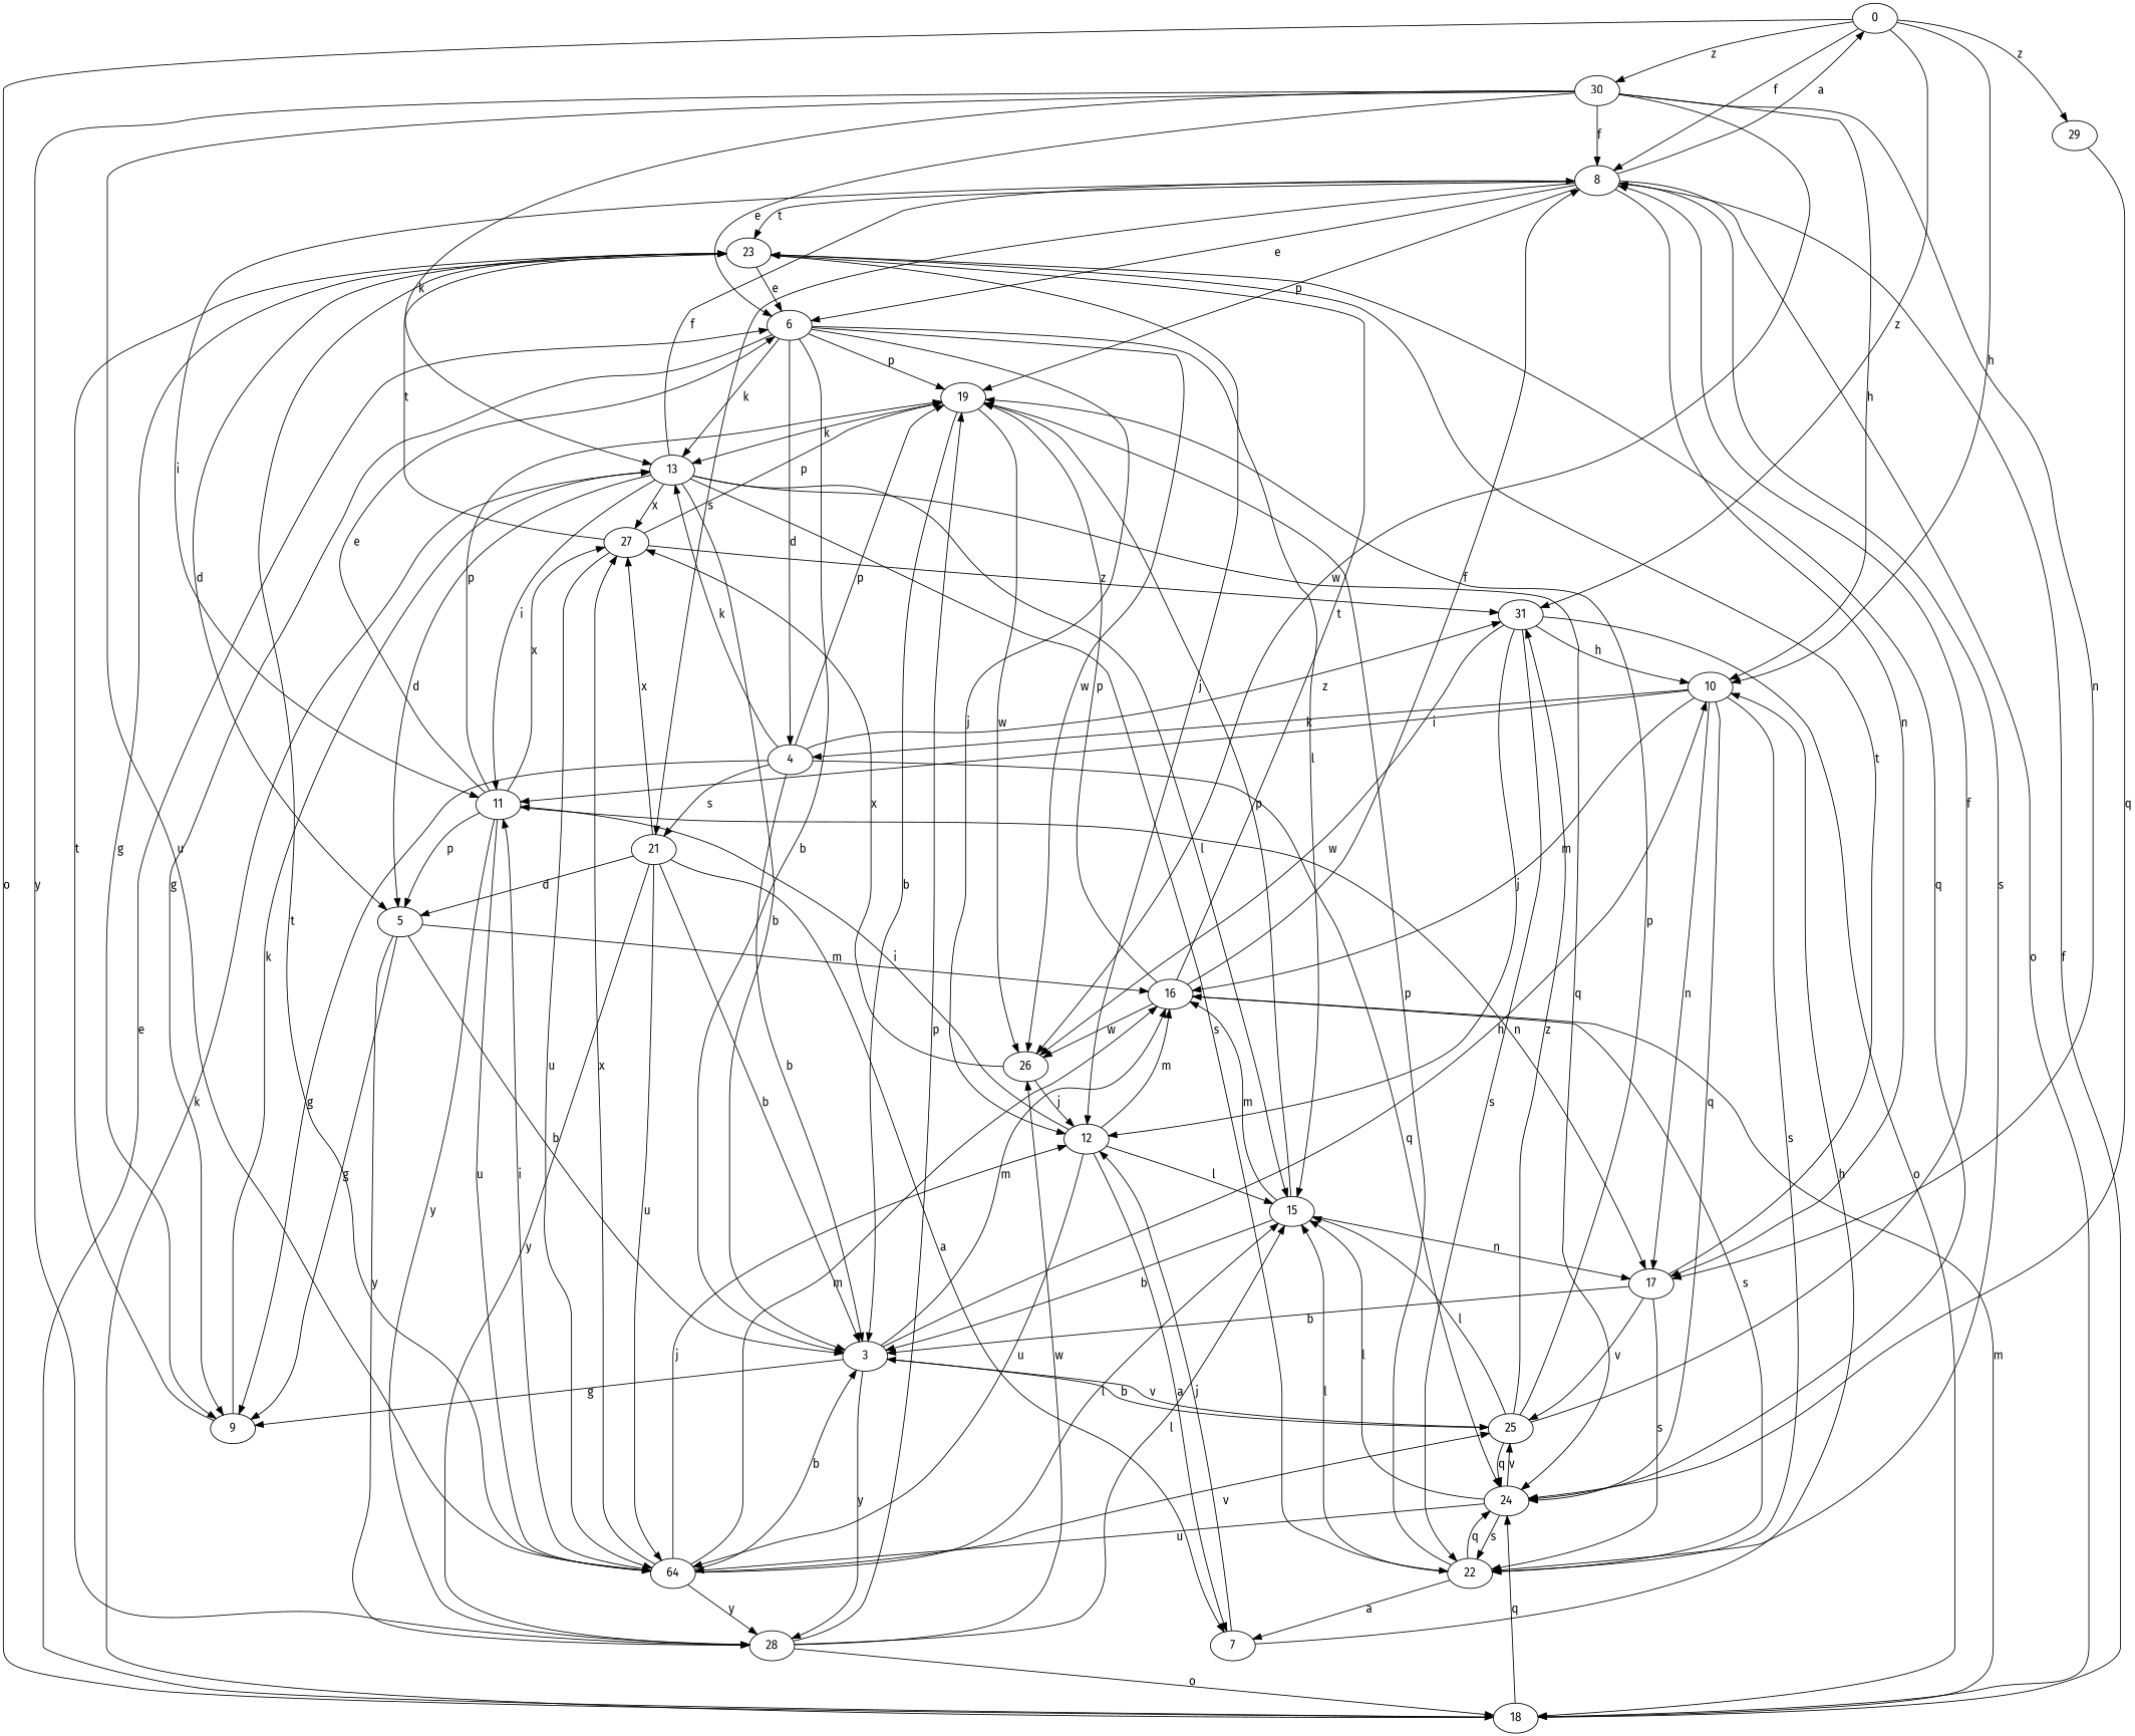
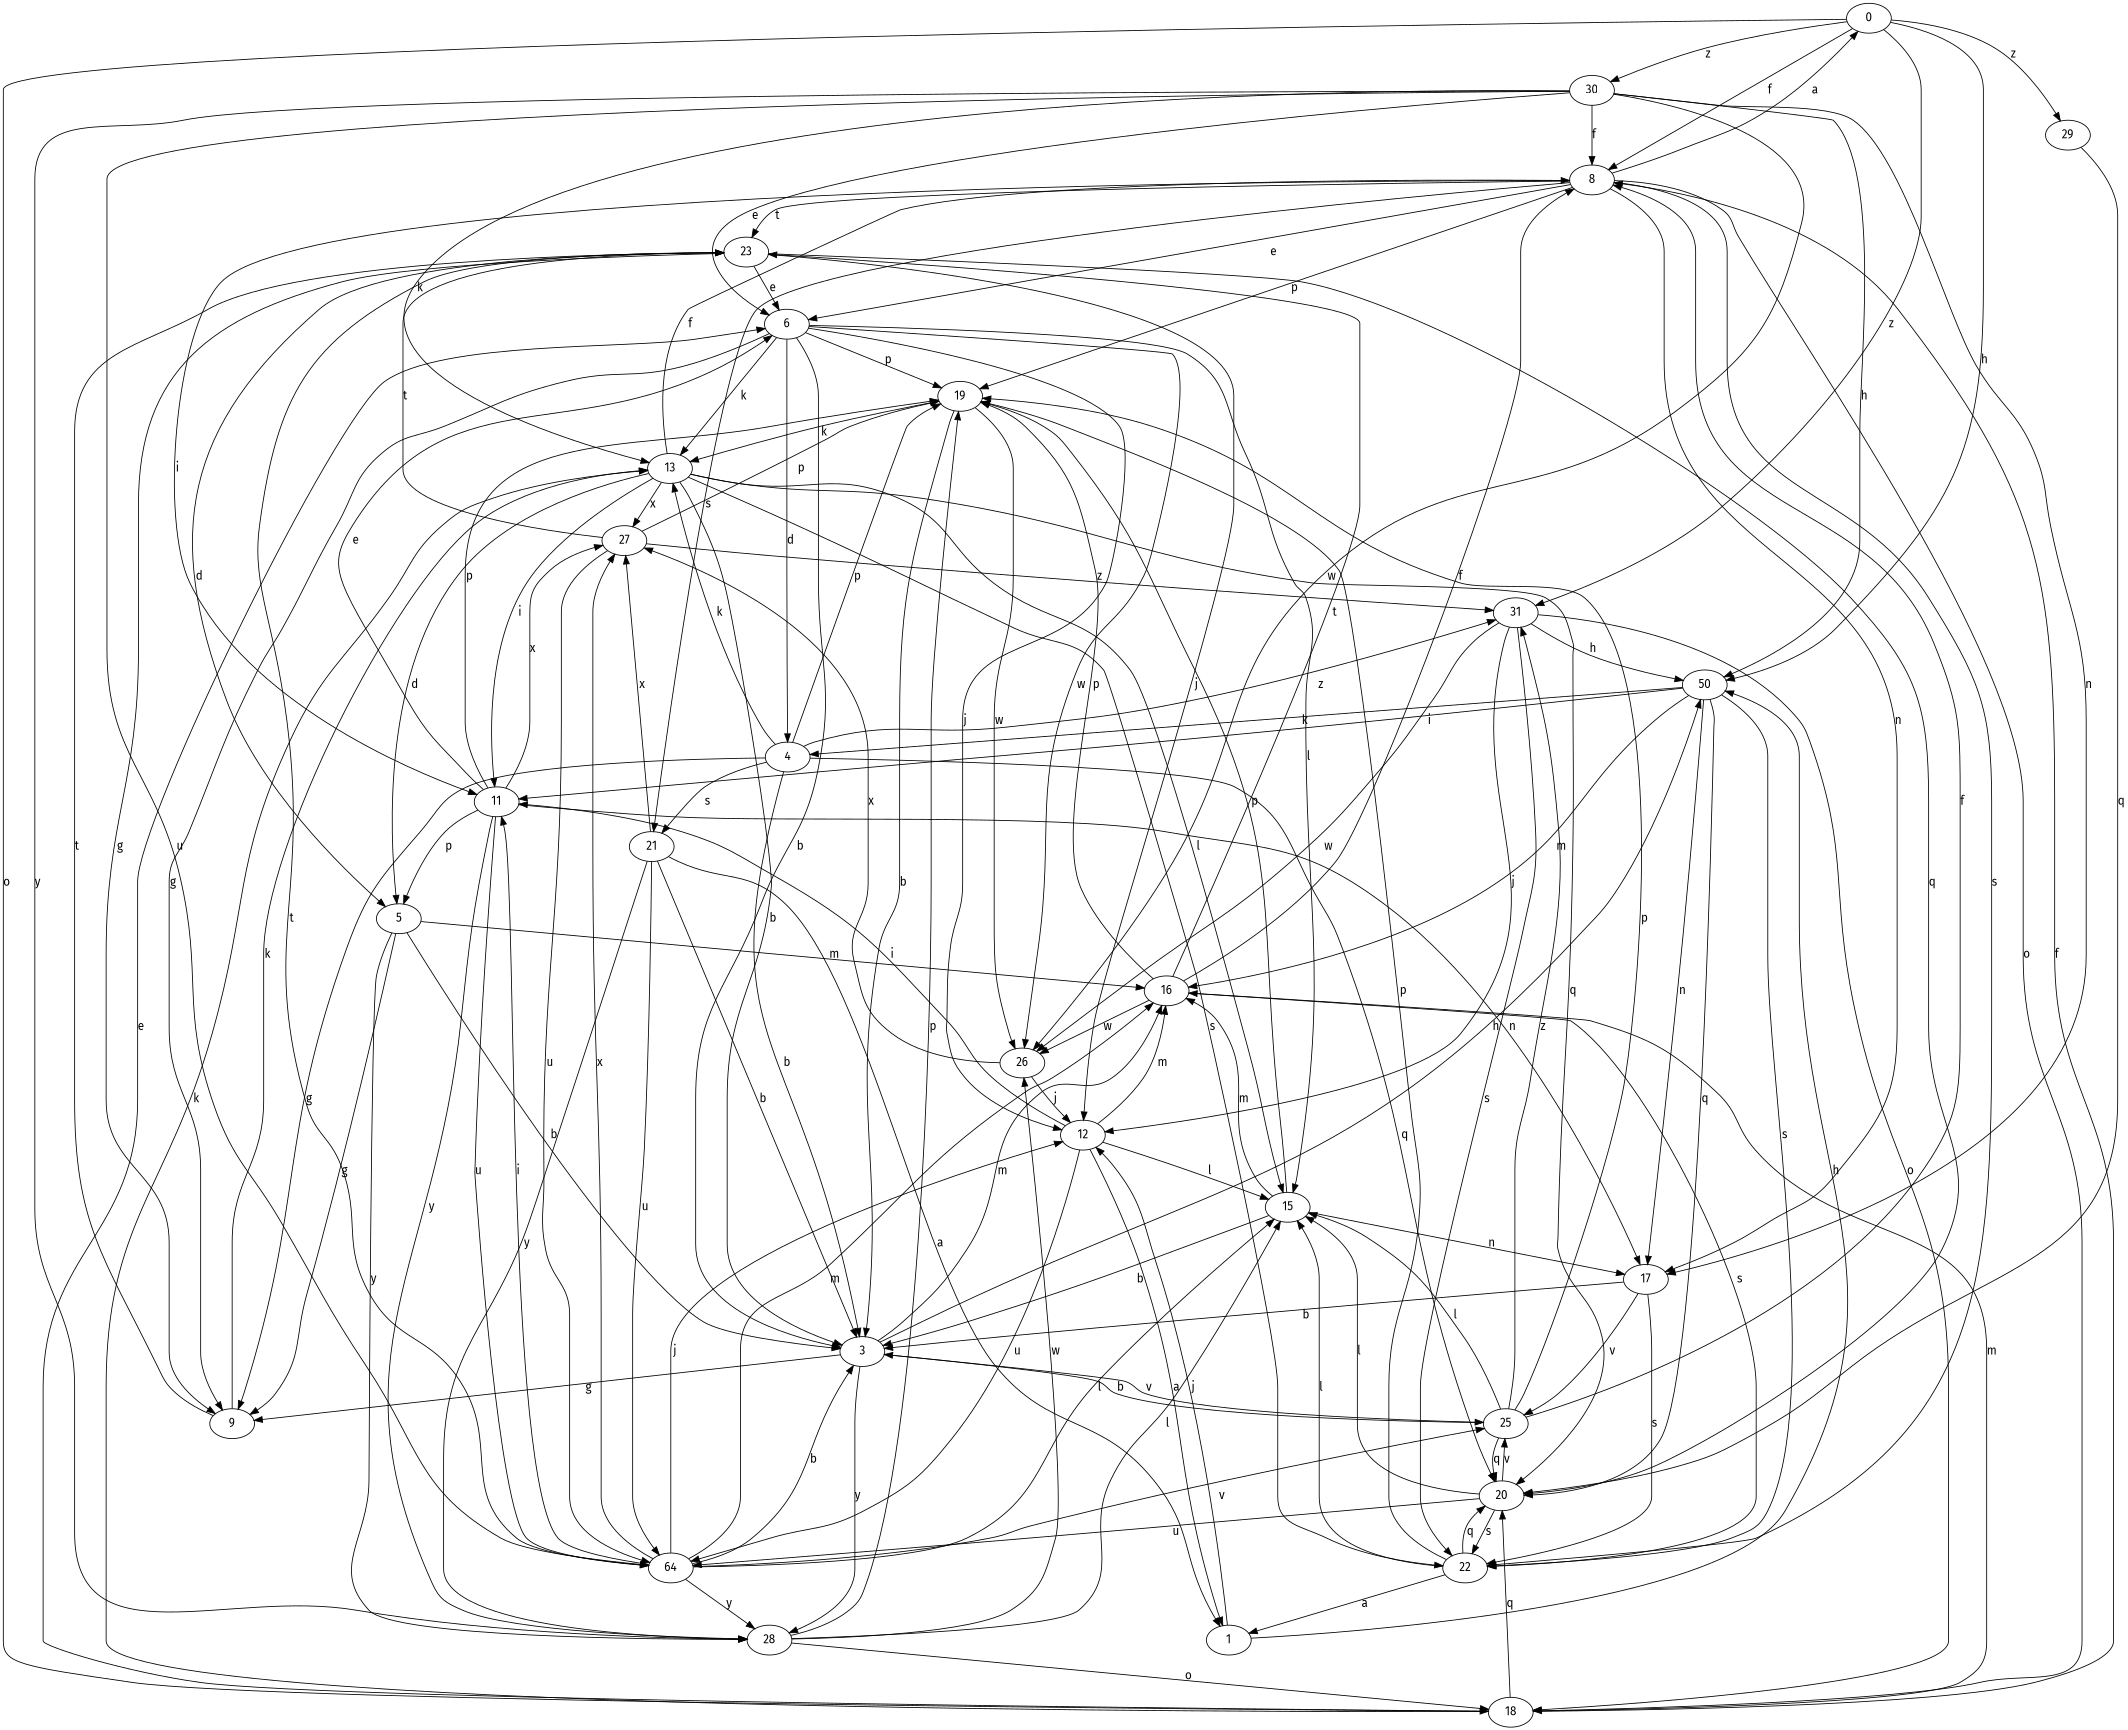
  strict digraph {
    fontname="Fira Sans"
    node [fontname="Fira Sans"]
    edge [fontname="Fira Sans"]
    0
    8
-   10
+   10 [label=50]
    18
    29
    30
    31
    19
    21
    6
    11
    17
    22
    23
    16
    4
-   20 [label=24]
+   20
    13
    28
    26
    n21 [label=64]
    12
-   1 [label=7]
+   1
    15
    3
    9
    25
    5
    27
    0 -> 8 [label=f]
    0 -> 10 [label=h]
    0 -> 18 [label=o]
    0 -> 29 [label=z]
    0 -> 30 [label=z]
    0 -> 31 [label=z]
    8 -> 0 [label=a]
    8 -> 18 [label=o]
    8 -> 19 [label=p]
    8 -> 21 [label=s]
    8 -> 6 [label=e]
    8 -> 11 [label=i]
    8 -> 17 [label=n]
    8 -> 22 [label=s]
    8 -> 23 [label=t]
    10 -> 11 [label=i]
    10 -> 17 [label=n]
    10 -> 22 [label=s]
    10 -> 16 [label=m]
    10 -> 4 [label=k]
    10 -> 20 [label=q]
    18 -> 8 [label=f]
    18 -> 6 [label=e]
    18 -> 16 [label=m]
    18 -> 20 [label=q]
    18 -> 13 [label=k]
    29 -> 20 [label=q]
    30 -> 8 [label=f]
    30 -> 10 [label=h]
    30 -> 6 [label=e]
    30 -> 17 [label=n]
    30 -> 13 [label=k]
    30 -> 28 [label=y]
    30 -> 26 [label=w]
    30 -> n21 [label=u]
    31 -> 10 [label=h]
    31 -> 18 [label=o]
    31 -> 22 [label=s]
    31 -> 26 [label=w]
    31 -> 12 [label=j]
    19 -> 13 [label=k]
    19 -> 26 [label=w]
    19 -> 3 [label=b]
    21 -> 28 [label=y]
    21 -> n21 [label=u]
    21 -> 1 [label=a]
    21 -> 3 [label=b]
-   21 -> 5 [label=d]
    21 -> 27 [label=x]
    6 -> 19 [label=p]
    6 -> 4 [label=d]
    6 -> 13 [label=k]
    6 -> 26 [label=w]
    6 -> 12 [label=j]
    6 -> 15 [label=l]
    6 -> 3 [label=b]
    6 -> 9 [label=g]
    11 -> 19 [label=p]
    11 -> 6 [label=e]
    11 -> 17 [label=n]
    11 -> 28 [label=y]
    11 -> n21 [label=u]
    11 -> 5 [label=p]
    11 -> 27 [label=x]
    17 -> 22 [label=s]
-   17 -> 23 [label=t]
    17 -> 3 [label=b]
    17 -> 25 [label=v]
    22 -> 19 [label=p]
    22 -> 20 [label=q]
    22 -> 1 [label=a]
    22 -> 15 [label=l]
    23 -> 6 [label=e]
    23 -> 20 [label=q]
    23 -> 12 [label=j]
    23 -> 9 [label=g]
    23 -> 5 [label=d]
    16 -> 8 [label=f]
    16 -> 19 [label=p]
    16 -> 22 [label=s]
    16 -> 23 [label=t]
    16 -> 26 [label=w]
    4 -> 31 [label=z]
    4 -> 19 [label=p]
    4 -> 21 [label=s]
    4 -> 20 [label=q]
    4 -> 13 [label=k]
    4 -> 3 [label=b]
    4 -> 9 [label=g]
    20 -> 22 [label=s]
    20 -> n21 [label=u]
    20 -> 15 [label=l]
    20 -> 25 [label=v]
    13 -> 8 [label=f]
    13 -> 11 [label=i]
    13 -> 22 [label=s]
    13 -> 20 [label=q]
    13 -> 15 [label=l]
    13 -> 3 [label=b]
    13 -> 5 [label=d]
    13 -> 27 [label=x]
    28 -> 18 [label=o]
    28 -> 19 [label=p]
    28 -> 26 [label=w]
    28 -> 15 [label=l]
    26 -> 12 [label=j]
    26 -> 27 [label=x]
    n21 -> 11 [label=i]
    n21 -> 23 [label=t]
    n21 -> 16 [label=m]
    n21 -> 28 [label=y]
    n21 -> 12 [label=j]
    n21 -> 15 [label=l]
    n21 -> 3 [label=b]
    n21 -> 25 [label=v]
    n21 -> 27 [label=x]
    12 -> 11 [label=i]
    12 -> 16 [label=m]
    12 -> n21 [label=u]
    12 -> 1 [label=a]
    12 -> 15 [label=l]
    1 -> 10 [label=h]
    1 -> 12 [label=j]
    15 -> 19 [label=p]
    15 -> 17 [label=n]
    15 -> 16 [label=m]
    15 -> 3 [label=b]
    3 -> 10 [label=h]
    3 -> 16 [label=m]
    3 -> 28 [label=y]
    3 -> 9 [label=g]
    3 -> 25 [label=v]
    9 -> 23 [label=t]
    9 -> 13 [label=k]
    25 -> 8 [label=f]
    25 -> 31 [label=z]
    25 -> 19 [label=p]
    25 -> 20 [label=q]
    25 -> 15 [label=l]
    25 -> 3 [label=b]
    5 -> 16 [label=m]
    5 -> 28 [label=y]
    5 -> 3 [label=b]
    5 -> 9 [label=g]
    27 -> 31 [label=z]
    27 -> 19 [label=p]
    27 -> 23 [label=t]
    27 -> n21 [label=u]
  }
